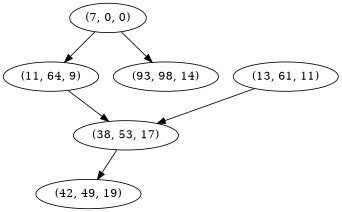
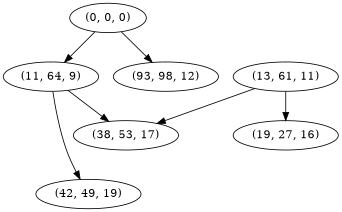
  digraph {
-   "(0, 0, 0)" [label="(7, 0, 0)"]
+   "(0, 0, 0)"
    "(11, 64, 9)"
-   "(93, 98, 14)"
+   "(93, 98, 14)" [label="(93, 98, 12)"]
    "(38, 53, 17)"
    "(13, 61, 11)"
+   "(19, 27, 16)"
    "(42, 49, 19)"
    "(0, 0, 0)" -> "(11, 64, 9)"
    "(0, 0, 0)" -> "(93, 98, 14)"
    "(11, 64, 9)" -> "(38, 53, 17)"
-   "(38, 53, 17)" -> "(42, 49, 19)"
+   "(11, 64, 9)" -> "(42, 49, 19)"
    "(13, 61, 11)" -> "(38, 53, 17)"
+   "(13, 61, 11)" -> "(19, 27, 16)"
  }
